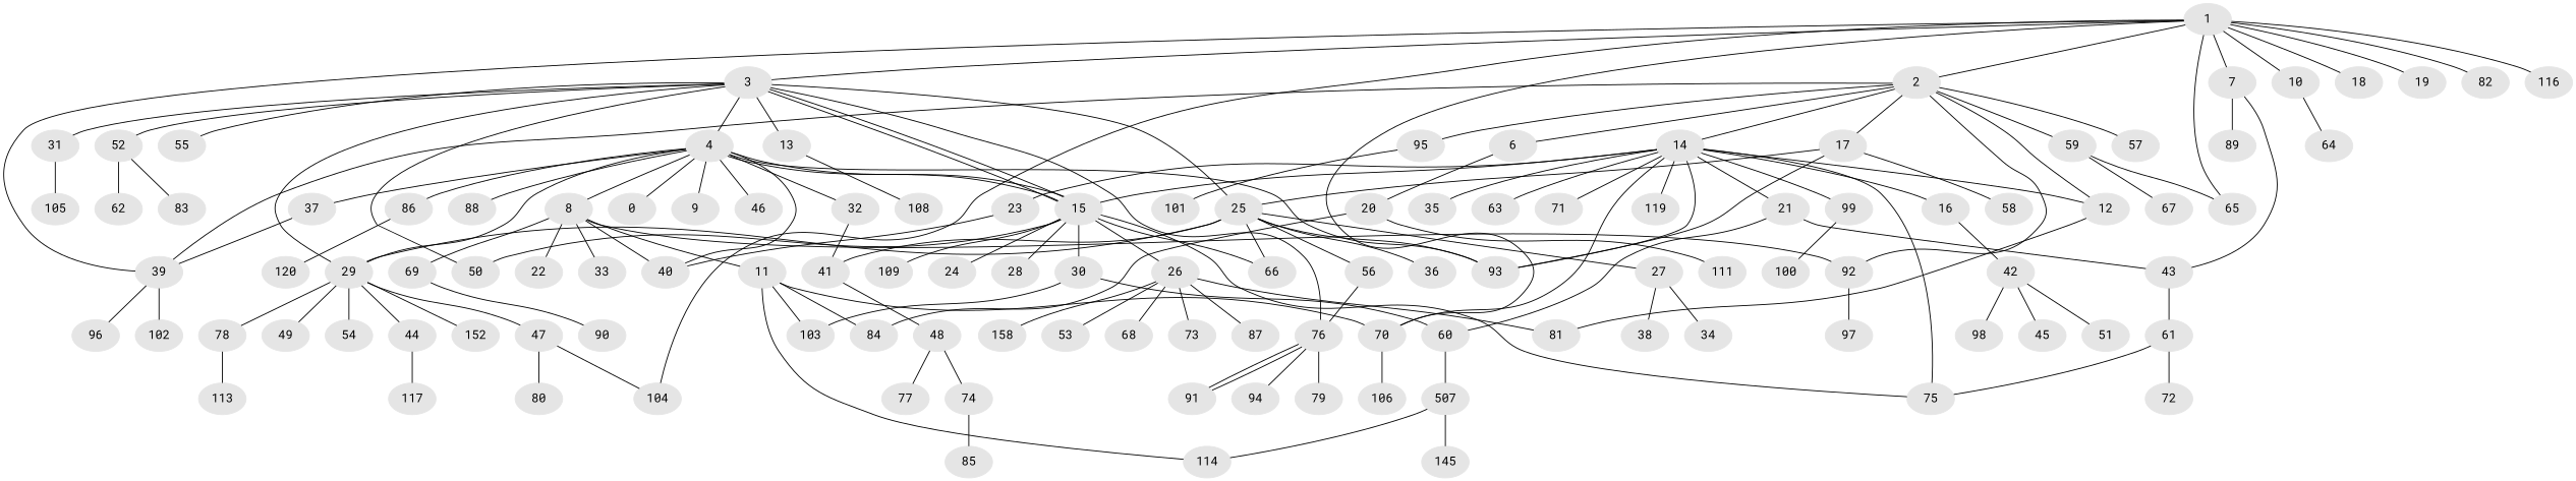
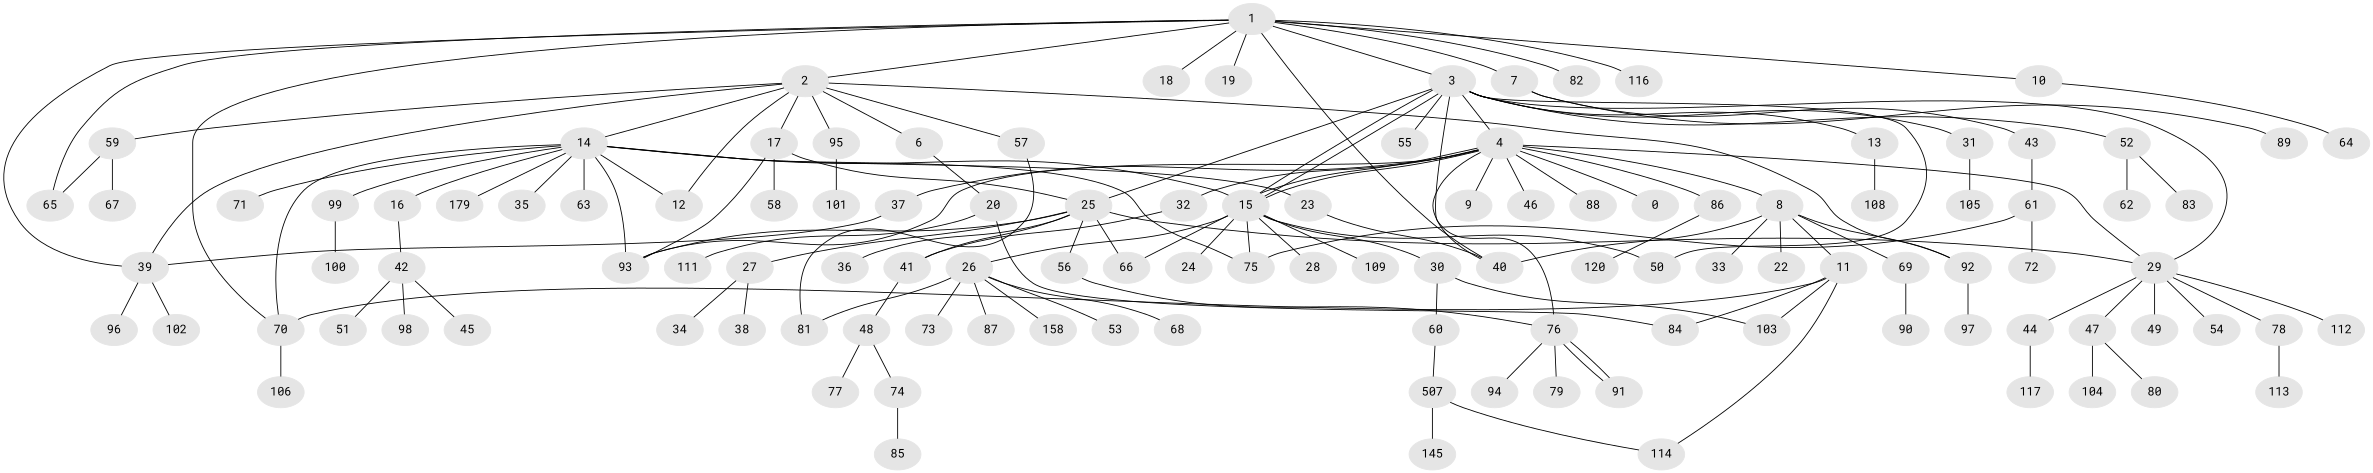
  graph {
    fontname="Roboto Mono"
    node [color=gray90 fontname="Roboto Mono" style=filled]
    edge [fontname="Roboto Mono"]
    1
    2
    3
    7
    10
    18
    19
    39
    65
    70
    82
    104
    116
    6
    12
    14
    17
    57
    59
    92
    95
    4
    13
    15
    25
    29
    31
    50
    52
    55
    76
    43
    89
    64
    96
    102
    106
    20
    81
    93
    16
-   21
    23
    35
    63
    71
    75
    99
-   119
+   119 [label=179]
    58
    67
    97
    101
    n54 [label=0]
    8
    9
    32
    37
    40
    46
    86
    88
    108
    24
    26
    28
    30
    66
    109
    27
    36
    41
    56
    44
    47
    49
    54
    78
-   112 [label=152]
+   112
    105
    62
    83
    79
    91
    94
    11
    22
    33
    69
    120
    84
    111
    61
    103
    114
    90
    42
    60
    100
    53
    68
    73
    87
    n104 [label=158]
    45
    51
    98
    n108 [label=507]
    34
    38
    48
    117
    80
    113
    74
    77
    72
    85
    n119 [label=145]
    1 -- 2
    1 -- 3
    1 -- 7
    1 -- 10
    1 -- 18
    1 -- 19
    1 -- 39
    1 -- 65
    1 -- 70
    1 -- 82
-   1 -- 104
+   1 -- 40
    1 -- 116
    2 -- 39
    2 -- 6
    2 -- 12
    2 -- 14
    2 -- 17
    2 -- 57
    2 -- 59
    2 -- 92
    2 -- 95
    3 -- 4
    3 -- 13
    3 -- 15
    3 -- 15
    3 -- 25
    3 -- 29
    3 -- 31
    3 -- 50
    3 -- 52
    3 -- 55
    3 -- 76
    7 -- 43
    7 -- 89
    10 -- 64
    39 -- 96
    39 -- 102
    70 -- 106
    6 -- 20
-   12 -- 81
+   57 -- 81
    14 -- 70
    14 -- 12
    14 -- 15
    14 -- 93
    14 -- 16
-   14 -- 21
    14 -- 23
    14 -- 35
    14 -- 63
    14 -- 71
    14 -- 75
    14 -- 99
    14 -- 119
    17 -- 25
    17 -- 93
    17 -- 58
    59 -- 65
    59 -- 67
    92 -- 97
    95 -- 101
    4 -- 15
    4 -- 15
    4 -- 29
    4 -- 93
    4 -- n54
    4 -- 8
    4 -- 9
    4 -- 32
    4 -- 37
    4 -- 40
    4 -- 46
    4 -- 86
    4 -- 88
    13 -- 108
    15 -- 50
    15 -- 75
    15 -- 24
    15 -- 26
    15 -- 28
    15 -- 30
    15 -- 66
    15 -- 109
    25 -- 29
    25 -- 93
    25 -- 66
    25 -- 27
    25 -- 36
    25 -- 41
    25 -- 56
    29 -- 44
    29 -- 47
    29 -- 49
    29 -- 54
    29 -- 78
    29 -- 112
    31 -- 105
    52 -- 62
    52 -- 83
    76 -- 79
    76 -- 91
    76 -- 91
    76 -- 94
    43 -- 61
    20 -- 84
    20 -- 111
    16 -- 42
-   21 -- 43
-   21 -- 60
    23 -- 40
    99 -- 100
    8 -- 92
    8 -- 40
    8 -- 11
    8 -- 22
    8 -- 33
    8 -- 69
    32 -- 41
    37 -- 39
    86 -- 120
    26 -- 81
    26 -- 53
    26 -- 68
    26 -- 73
    26 -- 87
    26 -- n104
    30 -- 103
    30 -- 60
    27 -- 34
    27 -- 38
    41 -- 48
    56 -- 76
    44 -- 117
    47 -- 104
    47 -- 80
    78 -- 113
    11 -- 70
    11 -- 84
    11 -- 103
    11 -- 114
    69 -- 90
    61 -- 75
    61 -- 72
    42 -- 45
    42 -- 51
    42 -- 98
    60 -- n108
    n108 -- 114
    n108 -- n119
    48 -- 74
    48 -- 77
    74 -- 85
  }
